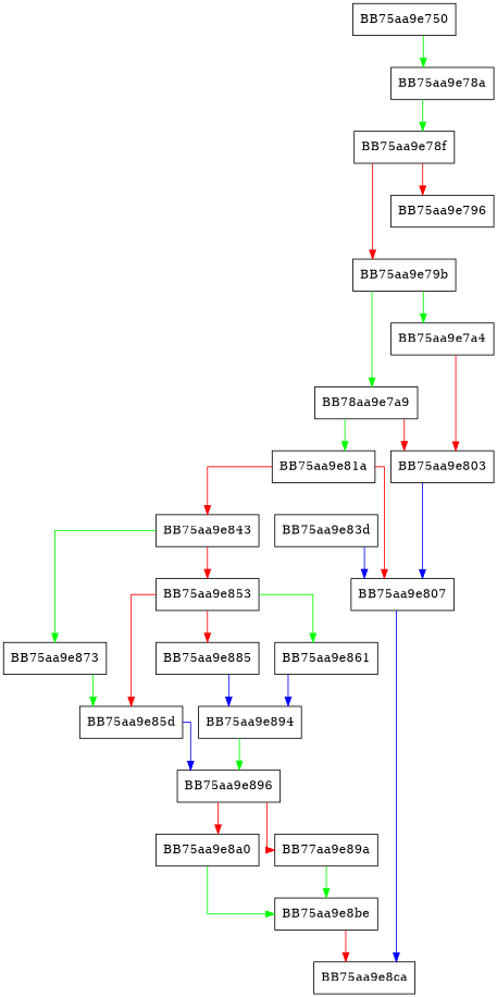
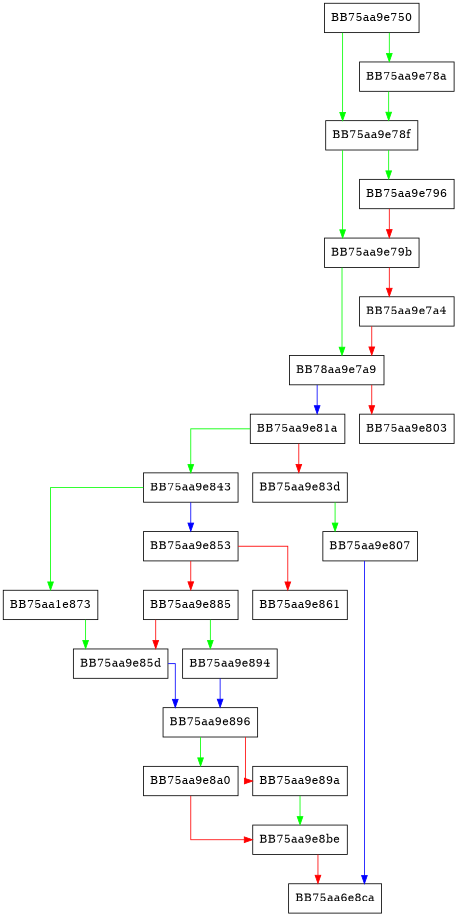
  digraph {
    splines=ortho
    node [shape=box]
    edge [color=green]
    BB75aa9e750
    BB75aa9e78f
    BB75aa9e78a
    BB75aa9e79b
    BB75aa9e796
    n6 [label=BB78aa9e7a9]
    BB75aa9e7a4
    BB75aa9e81a
    BB75aa9e803
    BB75aa9e843
    BB75aa9e83d
    BB75aa9e807
-   BB75aa9e873
+   BB75aa9e873 [label=BB75aa1e873]
    BB75aa9e853
-   BB75aa9e8ca
+   BB75aa9e8ca [label=BB75aa6e8ca]
    BB75aa9e85d
    BB75aa9e885
    BB75aa9e861
    BB75aa9e896
    BB75aa9e894
    BB75aa9e8a0
-   BB75aa9e89a [label=BB77aa9e89a]
+   BB75aa9e89a
    BB75aa9e8be
+   BB75aa9e750 -> BB75aa9e78f
    BB75aa9e750 -> BB75aa9e78a
-   BB75aa9e78f -> BB75aa9e79b [color=red]
-   BB75aa9e78f -> BB75aa9e796 [color=red]
+   BB75aa9e78f -> BB75aa9e79b
+   BB75aa9e78f -> BB75aa9e796
    BB75aa9e78a -> BB75aa9e78f
    BB75aa9e79b -> n6
-   BB75aa9e79b -> BB75aa9e7a4
-   n6 -> BB75aa9e81a
+   BB75aa9e79b -> BB75aa9e7a4 [color=red]
+   BB75aa9e796 -> BB75aa9e79b [color=red]
+   n6 -> BB75aa9e81a [color=blue]
    n6 -> BB75aa9e803 [color=red]
-   BB75aa9e7a4 -> BB75aa9e803 [color=red]
-   BB75aa9e81a -> BB75aa9e843 [color=red]
-   BB75aa9e81a -> BB75aa9e807 [color=red]
-   BB75aa9e803 -> BB75aa9e807 [color=blue]
+   BB75aa9e7a4 -> n6 [color=red]
+   BB75aa9e81a -> BB75aa9e843
+   BB75aa9e81a -> BB75aa9e83d [color=red]
    BB75aa9e843 -> BB75aa9e873
-   BB75aa9e843 -> BB75aa9e853 [color=red]
-   BB75aa9e83d -> BB75aa9e807 [color=blue]
+   BB75aa9e843 -> BB75aa9e853 [color=blue]
+   BB75aa9e83d -> BB75aa9e807
    BB75aa9e807 -> BB75aa9e8ca [color=blue]
    BB75aa9e873 -> BB75aa9e85d
-   BB75aa9e853 -> BB75aa9e85d [color=red]
+   BB75aa9e885 -> BB75aa9e85d [color=red]
    BB75aa9e853 -> BB75aa9e885 [color=red]
-   BB75aa9e853 -> BB75aa9e861
+   BB75aa9e853 -> BB75aa9e861 [color=red]
    BB75aa9e85d -> BB75aa9e896 [color=blue]
-   BB75aa9e885 -> BB75aa9e894 [color=blue]
-   BB75aa9e861 -> BB75aa9e894 [color=blue]
-   BB75aa9e896 -> BB75aa9e8a0 [color=red]
+   BB75aa9e885 -> BB75aa9e894
+   BB75aa9e896 -> BB75aa9e8a0
    BB75aa9e896 -> BB75aa9e89a [color=red]
-   BB75aa9e894 -> BB75aa9e896
-   BB75aa9e8a0 -> BB75aa9e8be
+   BB75aa9e894 -> BB75aa9e896 [color=blue]
+   BB75aa9e8a0 -> BB75aa9e8be [color=red]
    BB75aa9e89a -> BB75aa9e8be
    BB75aa9e8be -> BB75aa9e8ca [color=red]
  }
